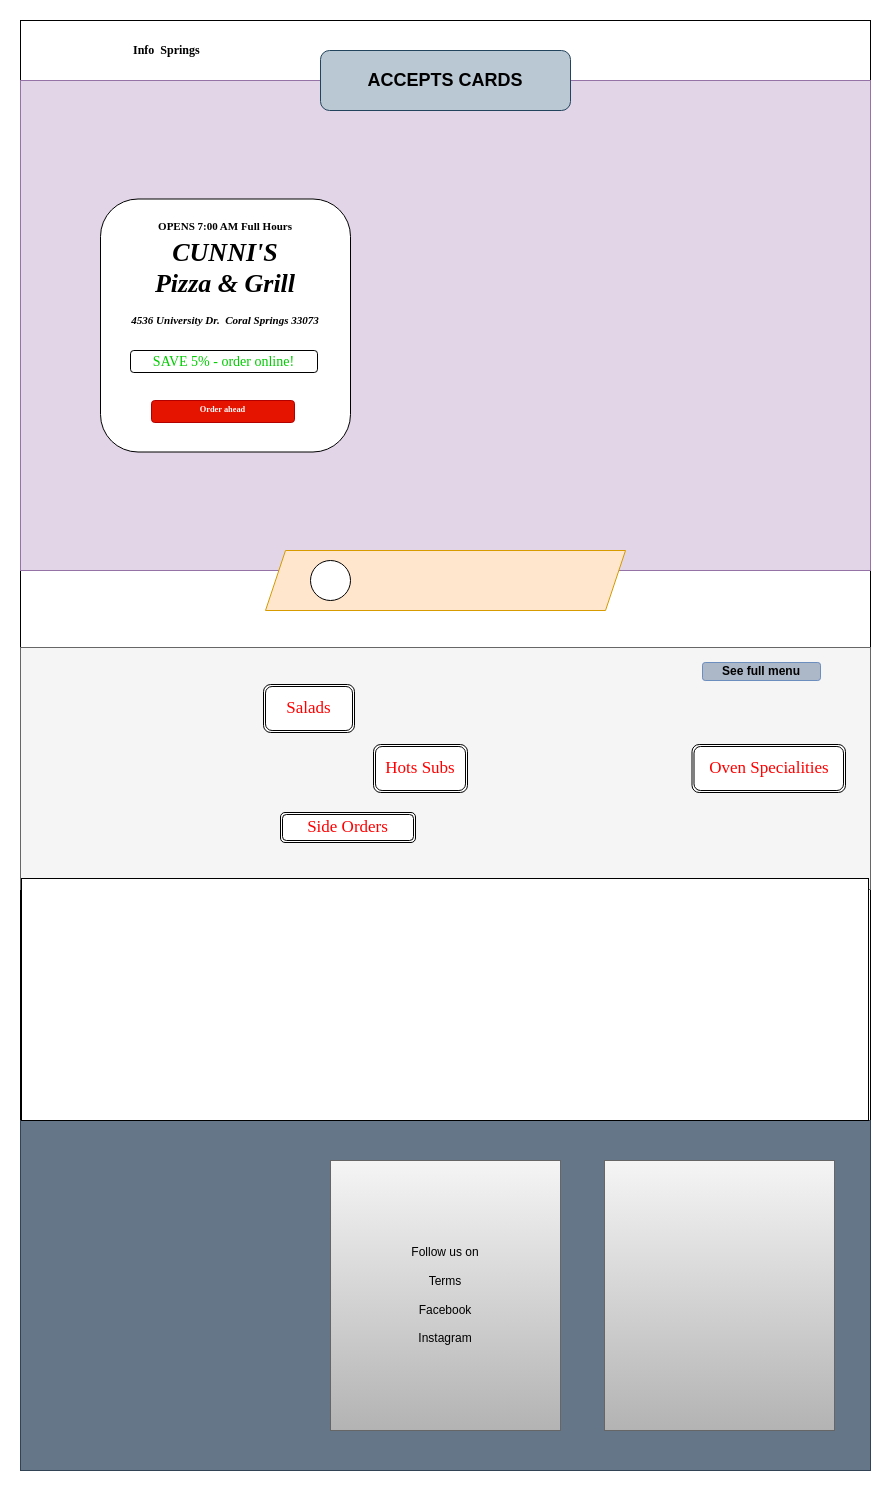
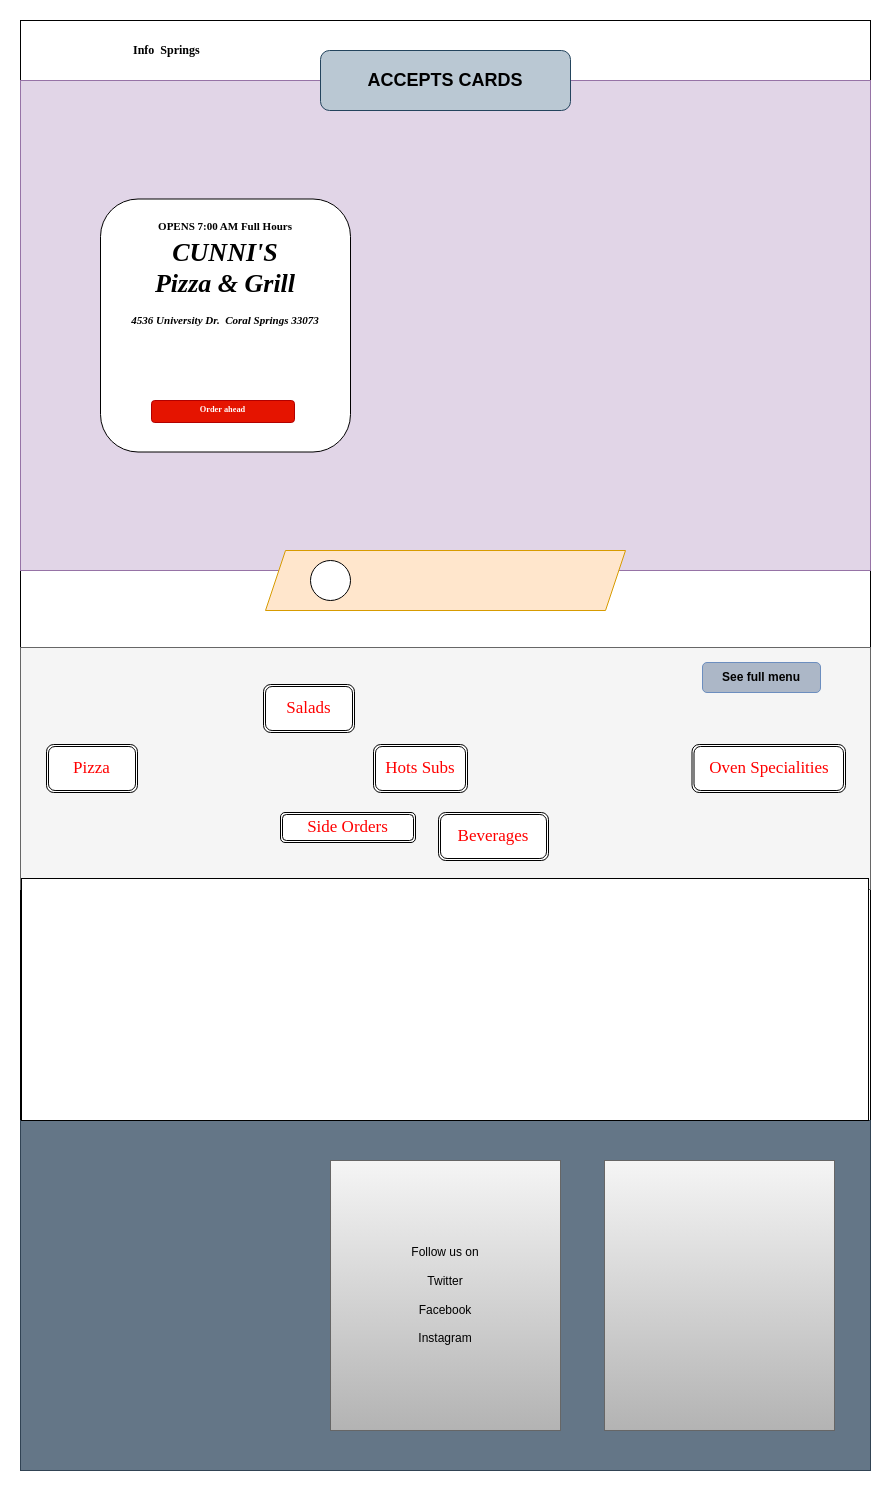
  <mxCell id="0" />
  <mxCell id="1" parent="0" />
  <mxCell id="2" value="Fro" style="rounded=0;whiteSpace=wrap;html=1;" vertex="1" parent="1"><mxGeometry width="850" height="1450" as="geometry" x="20" y="20" /></mxCell>
  <mxCell id="3" value="&lt;h4&gt;&lt;b&gt;&amp;nbsp; &amp;nbsp; &amp;nbsp; &amp;nbsp; &amp;nbsp; &amp;nbsp; &amp;nbsp; &amp;nbsp; &amp;nbsp; &amp;nbsp; &amp;nbsp; &amp;nbsp; &amp;nbsp; &amp;nbsp; &amp;nbsp; &amp;nbsp; &amp;nbsp; &amp;nbsp; &amp;nbsp;Info&amp;nbsp; Springs&lt;/b&gt;&lt;/h4&gt;" style="rounded=0;whiteSpace=wrap;html=1;fontFamily=Verdana;align=left;" vertex="1" parent="1"><mxGeometry width="850" height="60" as="geometry" x="20" y="20" /></mxCell>
  <mxCell id="4" value="" style="rounded=0;whiteSpace=wrap;html=1;fillColor=#e1d5e7;strokeColor=#9673a6;" vertex="1" parent="1"><mxGeometry y="80" width="850" height="490" as="geometry" x="20" /></mxCell>
  <mxCell id="5" value="&lt;h2&gt;ACCEPTS CARDS&lt;/h2&gt;" style="rounded=1;whiteSpace=wrap;html=1;fillColor=#bac8d3;strokeColor=#23445d;fontStyle=1" vertex="1" parent="1"><mxGeometry x="320" y="50" width="250" height="60" as="geometry" /></mxCell>
  <mxCell id="6" value="" style="shape=parallelogram;perimeter=parallelogramPerimeter;whiteSpace=wrap;html=1;fixedSize=1;fillColor=#ffe6cc;strokeColor=#d79b00;" vertex="1" parent="1"><mxGeometry x="265" y="550" width="360" height="60" as="geometry" /></mxCell>
  <mxCell id="7" value="" style="ellipse;whiteSpace=wrap;html=1;aspect=fixed;" vertex="1" parent="1"><mxGeometry x="310" y="560" width="40" height="40" as="geometry" /></mxCell>
  <mxCell id="8" value="" style="rounded=0;whiteSpace=wrap;html=1;fillColor=#f5f5f5;strokeColor=#666666;fontColor=#333333;labelPosition=center;verticalLabelPosition=middle;align=center;verticalAlign=middle;" vertex="1" parent="1"><mxGeometry y="647" width="850" height="242" as="geometry" x="20" /></mxCell>
- <mxCell id="9" value="See full menu" style="rounded=1;whiteSpace=wrap;html=1;strokeColor=#6c8ebf;fontStyle=1;fillColor=#ACB7C7;" vertex="1" parent="1"><mxGeometry x="702" y="662" width="118" height="18" as="geometry" /></mxCell>
+ <mxCell id="9" value="See full menu" style="rounded=1;whiteSpace=wrap;html=1;strokeColor=#6c8ebf;fontStyle=1;fillColor=#ACB7C7;" vertex="1" parent="1"><mxGeometry x="702" y="662" width="118" height="30" as="geometry" /></mxCell>
  <mxCell id="10" value="&lt;h6&gt;&lt;u&gt;Terms of use&amp;nbsp; &amp;nbsp; &amp;nbsp; &amp;nbsp; Privacy policy&amp;nbsp; &amp;nbsp;Copyright 2021&amp;nbsp;&lt;/u&gt;&lt;/h6&gt;" style="rounded=0;whiteSpace=wrap;html=1;fillColor=#647687;strokeColor=#314354;fontColor=#ffffff;" vertex="1" parent="1"><mxGeometry y="1120" width="850" height="350" as="geometry" x="20" /></mxCell>
- <mxCell id="11" value="Follow us on&lt;br&gt;&lt;br&gt;Terms&lt;br&gt;&lt;br&gt;Facebook&lt;br&gt;&lt;br&gt;Instagram" style="rounded=0;whiteSpace=wrap;html=1;gradientColor=#b3b3b3;fillColor=#f5f5f5;strokeColor=#666666;" vertex="1" parent="1"><mxGeometry x="330" y="1160" width="230" height="270" as="geometry" /></mxCell>
+ <mxCell id="11" value="Follow us on&lt;br&gt;&lt;br&gt;Twitter&lt;br&gt;&lt;br&gt;Facebook&lt;br&gt;&lt;br&gt;Instagram" style="rounded=0;whiteSpace=wrap;html=1;gradientColor=#b3b3b3;fillColor=#f5f5f5;strokeColor=#666666;" vertex="1" parent="1"><mxGeometry x="330" y="1160" width="230" height="270" as="geometry" /></mxCell>
  <mxCell id="12" value="" style="rounded=0;whiteSpace=wrap;html=1;gradientColor=#b3b3b3;fillColor=#f5f5f5;strokeColor=#666666;" vertex="1" parent="1"><mxGeometry x="604" y="1160" width="230" height="270" as="geometry" /></mxCell>
  <mxCell id="13" value="&lt;font face=&quot;Times New Roman&quot; style=&quot;font-size: 11px&quot;&gt;&lt;span style=&quot;font-style: normal&quot;&gt;OPENS 7:00 AM Full Hours&lt;/span&gt;&lt;/font&gt;&lt;span style=&quot;font-style: normal&quot;&gt;&lt;br&gt;&lt;/span&gt;CUNNI'S&lt;br&gt;Pizza &amp;amp; Grill&lt;br&gt;&lt;div style=&quot;text-align: left&quot;&gt;&lt;font style=&quot;font-size: 11px&quot; face=&quot;Tahoma&quot;&gt;4536 University Dr.&amp;nbsp; Coral Springs 33073&lt;/font&gt;&lt;/div&gt;" style="rounded=1;whiteSpace=wrap;html=1;fontFamily=Comic Sans MS;fontSize=26;fontStyle=3;verticalAlign=top;" vertex="1" parent="1"><mxGeometry x="100" y="198.5" width="250" height="253" as="geometry" /></mxCell>
  <mxCell id="14" value="&lt;font size=&quot;1&quot;&gt;&lt;sup&gt;Order ahead&lt;/sup&gt;&lt;/font&gt;" style="rounded=1;whiteSpace=wrap;html=1;fontFamily=Georgia;fontSize=17;fillColor=#e51400;strokeColor=#B20000;fontColor=#ffffff;fontStyle=1" vertex="1" parent="1"><mxGeometry x="151" y="400" width="143" height="22" as="geometry" /></mxCell>
- <mxCell id="15" value="&lt;font style=&quot;font-size: 14px&quot; color=&quot;#00cc00&quot;&gt;SAVE 5% - order online!&lt;/font&gt;" style="rounded=1;whiteSpace=wrap;html=1;fontFamily=Georgia;fontSize=17;" vertex="1" parent="1"><mxGeometry x="130" y="350" width="187" height="22" as="geometry" /></mxCell>
+ <mxCell id="16" value="&lt;font color=&quot;#ff0000&quot;&gt;Pizza&lt;/font&gt;" style="shape=ext;double=1;rounded=1;whiteSpace=wrap;html=1;fontFamily=Georgia;fontSize=17;" vertex="1" parent="1"><mxGeometry x="46" y="744" width="91" height="48" as="geometry" /></mxCell>
  <mxCell id="17" value="&lt;font color=&quot;#ff0000&quot;&gt;Salads&lt;/font&gt;" style="shape=ext;double=1;rounded=1;whiteSpace=wrap;html=1;fontFamily=Georgia;fontSize=17;" vertex="1" parent="1"><mxGeometry x="263" y="684" width="91" height="48" as="geometry" /></mxCell>
  <mxCell id="18" value="&lt;font color=&quot;#ff0000&quot;&gt;Hots Subs&lt;/font&gt;" style="shape=ext;double=1;rounded=1;whiteSpace=wrap;html=1;fontFamily=Georgia;fontSize=17;" vertex="1" parent="1"><mxGeometry x="373" y="744" width="94" height="48" as="geometry" /></mxCell>
  <mxCell id="19" value="&lt;font color=&quot;#ff0000&quot;&gt;Side Orders&lt;/font&gt;" style="shape=ext;double=1;rounded=1;whiteSpace=wrap;html=1;fontFamily=Georgia;fontSize=17;" vertex="1" parent="1"><mxGeometry x="280" y="812" width="135" height="30" as="geometry" /></mxCell>
+ <mxCell id="20" value="&lt;font color=&quot;#ff0000&quot;&gt;Beverages&lt;/font&gt;" style="shape=ext;double=1;rounded=1;whiteSpace=wrap;html=1;fontFamily=Georgia;fontSize=17;" vertex="1" parent="1"><mxGeometry x="438" y="812" width="110" height="48" as="geometry" /></mxCell>
  <mxCell id="21" value="&lt;font color=&quot;#ff0000&quot;&gt;Oven Specialities&lt;/font&gt;" style="shape=ext;double=1;rounded=1;whiteSpace=wrap;html=1;fontFamily=Georgia;fontSize=17;" vertex="1" parent="1"><mxGeometry x="691.5" y="744" width="153.5" height="48" as="geometry" /></mxCell>
  <mxCell id="22" value="" style="rounded=0;whiteSpace=wrap;html=1;labelBackgroundColor=none;fontFamily=Georgia;fontSize=17;" vertex="1" parent="1"><mxGeometry x="21" y="878" width="847" height="242" as="geometry" /></mxCell>
